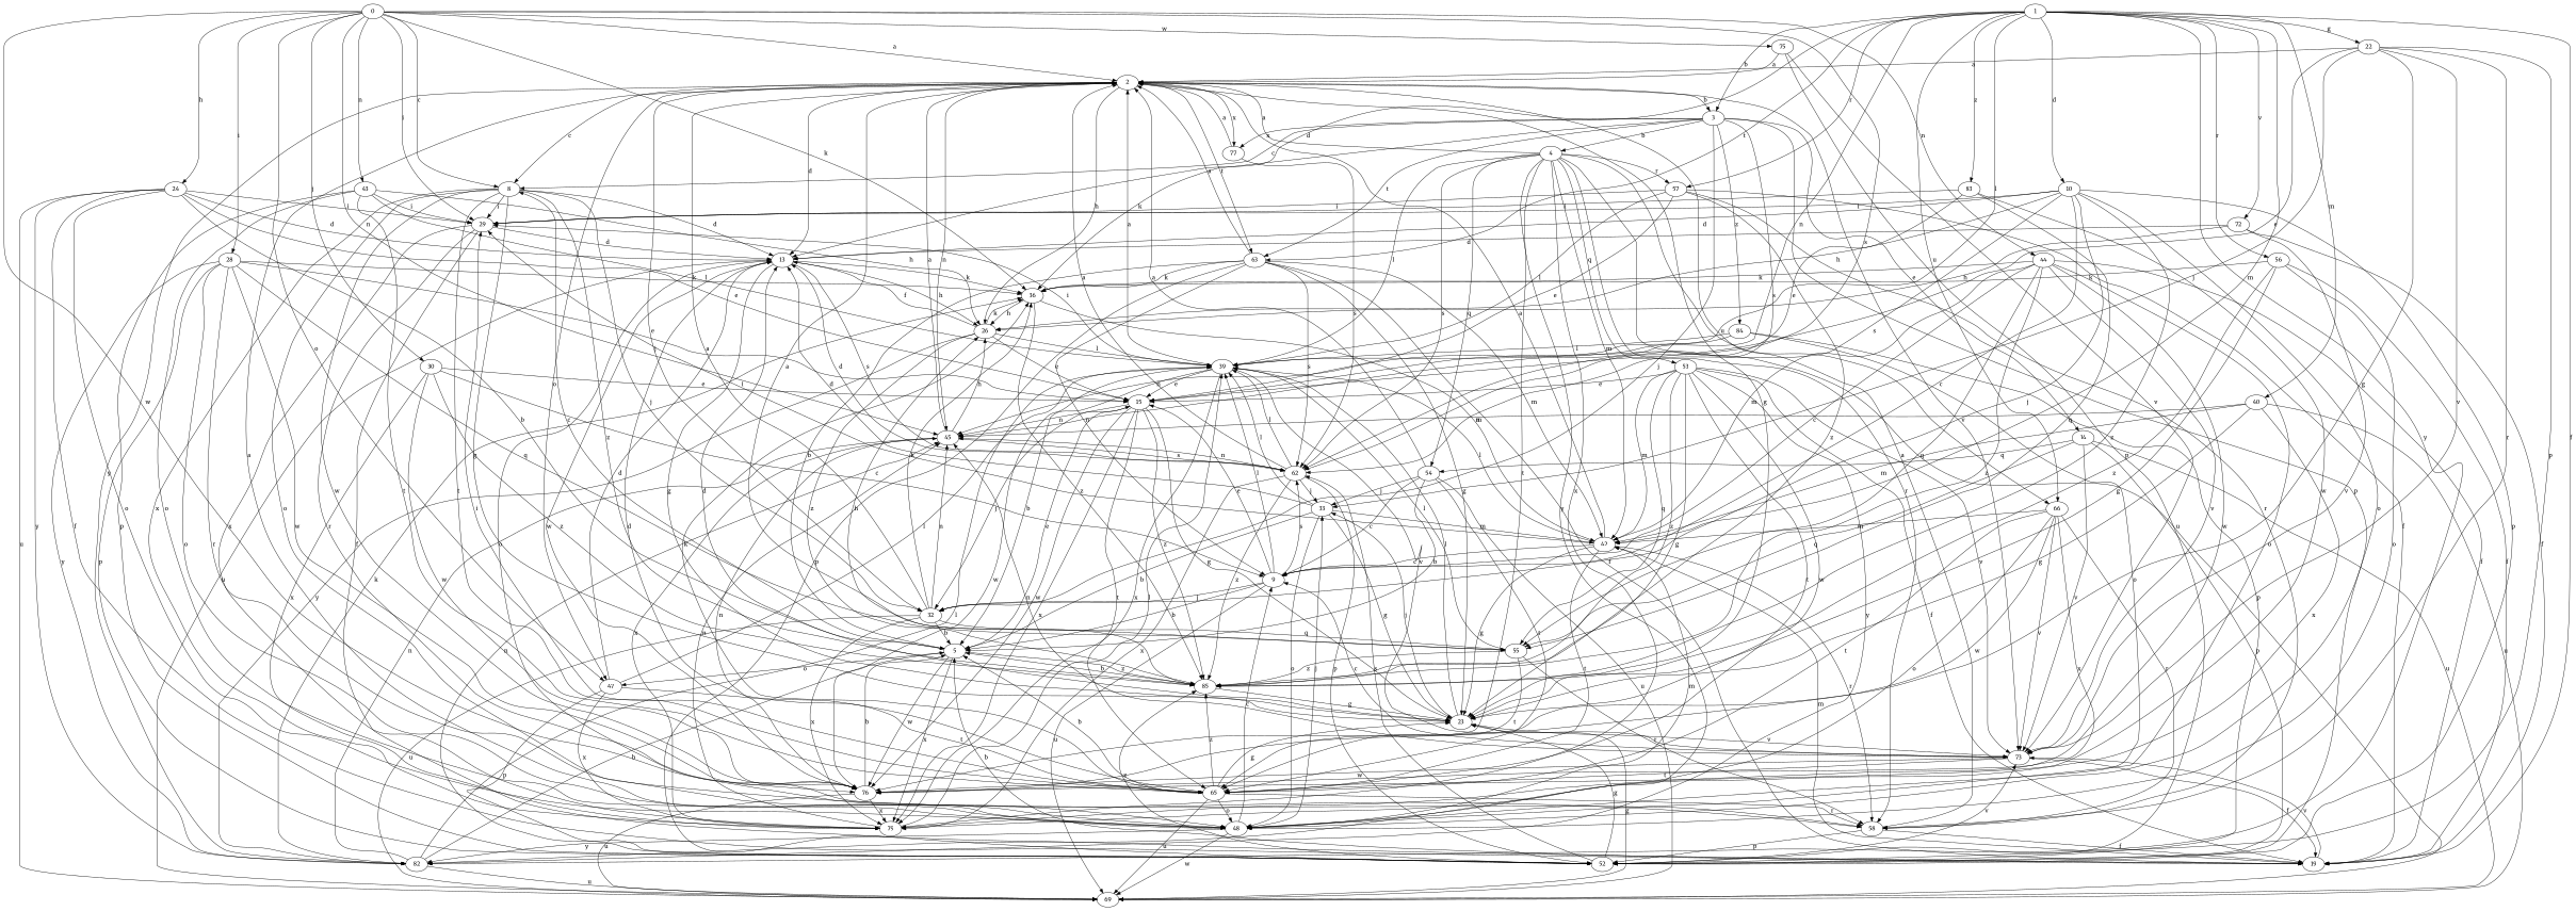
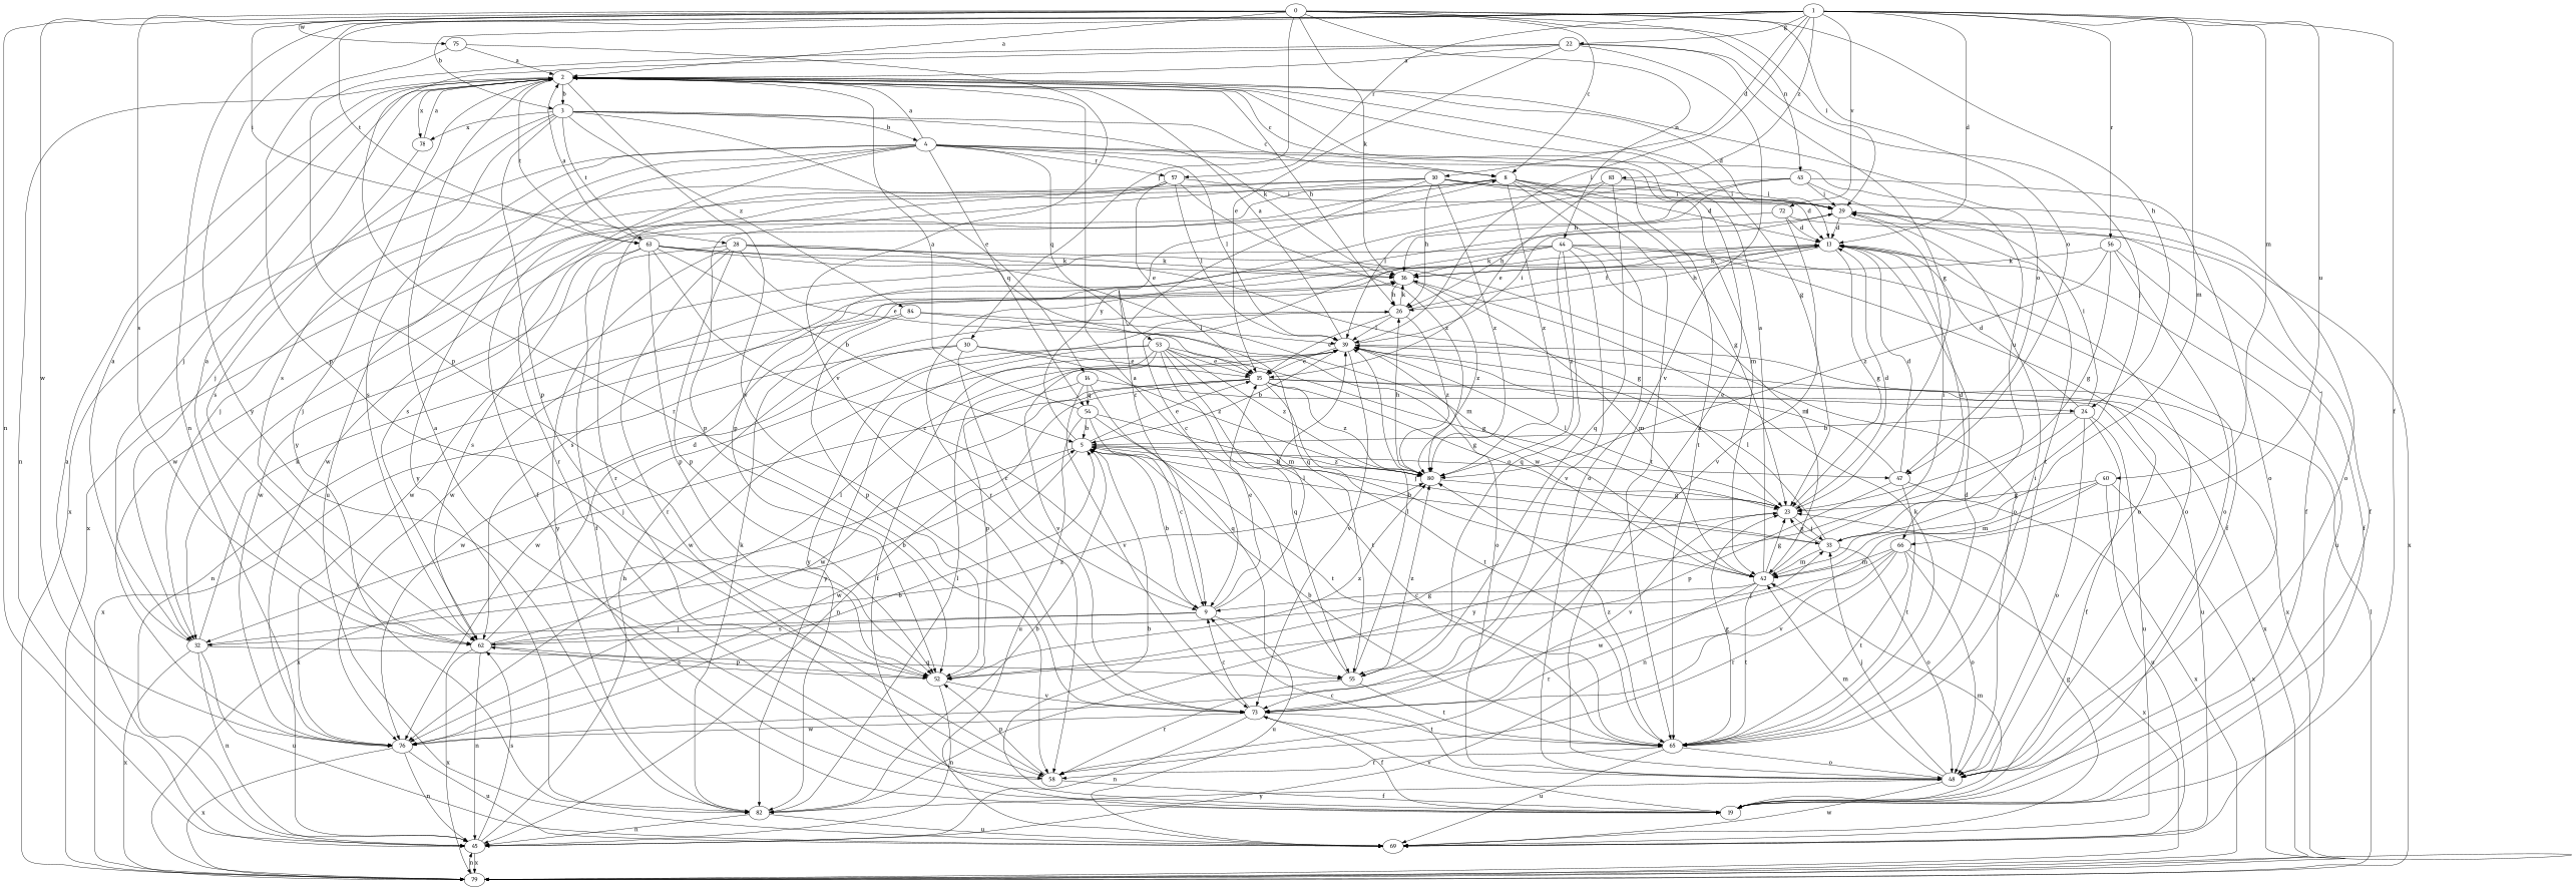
  strict digraph {
    fontname=Merriweather
    node [fontname=Merriweather]
    edge [fontname=Merriweather]
    0
    2
    8
    24
    28
    29
    30
    36
    43
    44
    45
    47
    62
    75
    76
    3
    13
    63
    82
    23
    26
    32
    73
-   77
+   77 [label=78]
    65
    79
-   85
+   85 [label=80]
    48
    19
    69
    5
    15
    52
    58
    55
    9
    42
    39
    33
    1
    10
    22
    40
    56
    57
    66
    72
    83
    4
    14
    84
    53
    54
    0 -> 2 [label=a]
    0 -> 8 [label=c]
    0 -> 24 [label=h]
    0 -> 28 [label=i]
    0 -> 29 [label=i]
    0 -> 30 [label=j]
    0 -> 36 [label=k]
    0 -> 43 [label=n]
    0 -> 44 [label=n]
    0 -> 45 [label=n]
    0 -> 47 [label=o]
    0 -> 62 [label=s]
    0 -> 75 [label=w]
    0 -> 76 [label=w]
    2 -> 8 [label=c]
    2 -> 45 [label=n]
    2 -> 47 [label=o]
    2 -> 3 [label=b]
    2 -> 13 [label=d]
    2 -> 63 [label=t]
    2 -> 82 [label=y]
    2 -> 23 [label=g]
    2 -> 26 [label=h]
    2 -> 32 [label=j]
    2 -> 73 [label=v]
    2 -> 77 [label=x]
    8 -> 29 [label=i]
    8 -> 76 [label=w]
    8 -> 13 [label=d]
    8 -> 23 [label=g]
    8 -> 32 [label=j]
    8 -> 65 [label=t]
    8 -> 79 [label=x]
    8 -> 85 [label=z]
    8 -> 48 [label=o]
    24 -> 29 [label=i]
    24 -> 13 [label=d]
    24 -> 82 [label=y]
    24 -> 48 [label=o]
    24 -> 19 [label=f]
    24 -> 69 [label=u]
    24 -> 5 [label=b]
-   24 -> 15 [label=e]
+   15 -> 24 [label=e]
    28 -> 36 [label=k]
    28 -> 76 [label=w]
    28 -> 82 [label=y]
    28 -> 48 [label=o]
    28 -> 15 [label=e]
    28 -> 52 [label=p]
    28 -> 58 [label=r]
    28 -> 55 [label=q]
    29 -> 13 [label=d]
    29 -> 79 [label=x]
    29 -> 19 [label=f]
    29 -> 58 [label=r]
    30 -> 76 [label=w]
    30 -> 79 [label=x]
    30 -> 85 [label=z]
    30 -> 15 [label=e]
    30 -> 9 [label=c]
    36 -> 26 [label=h]
    36 -> 85 [label=z]
    36 -> 42 [label=m]
    43 -> 29 [label=i]
-   43 -> 26 [label=h]
+   43 -> 36 [label=h]
    43 -> 65 [label=t]
    43 -> 48 [label=o]
    43 -> 52 [label=p]
    43 -> 39 [label=l]
    44 -> 36 [label=k]
    44 -> 76 [label=w]
    44 -> 73 [label=v]
    44 -> 85 [label=z]
    44 -> 48 [label=o]
    44 -> 19 [label=f]
    44 -> 55 [label=q]
    44 -> 9 [label=c]
    44 -> 42 [label=m]
    45 -> 2 [label=a]
    45 -> 62 [label=s]
    45 -> 26 [label=h]
    45 -> 79 [label=x]
    47 -> 13 [label=d]
    47 -> 65 [label=t]
    47 -> 79 [label=x]
    47 -> 52 [label=p]
    47 -> 39 [label=l]
    62 -> 2 [label=a]
    62 -> 45 [label=n]
    62 -> 13 [label=d]
    62 -> 79 [label=x]
    62 -> 85 [label=z]
    62 -> 52 [label=p]
    62 -> 39 [label=l]
    62 -> 33 [label=j]
    75 -> 2 [label=a]
    75 -> 73 [label=v]
    75 -> 52 [label=p]
-   45 -> 76 [label=n]
+   76 -> 45 [label=n]
    76 -> 79 [label=x]
    76 -> 69 [label=u]
    76 -> 5 [label=b]
    3 -> 8 [label=c]
    3 -> 36 [label=k]
    3 -> 62 [label=s]
    3 -> 63 [label=t]
    3 -> 32 [label=j]
    3 -> 77 [label=x]
    3 -> 52 [label=p]
    3 -> 4 [label=b]
    3 -> 14 [label=e]
    3 -> 84 [label=z]
    13 -> 36 [label=k]
    13 -> 62 [label=s]
    13 -> 76 [label=w]
    13 -> 23 [label=g]
    13 -> 26 [label=h]
    13 -> 48 [label=o]
    13 -> 69 [label=u]
    63 -> 2 [label=a]
    63 -> 36 [label=k]
    63 -> 62 [label=s]
    63 -> 23 [label=g]
    63 -> 19 [label=f]
    63 -> 5 [label=b]
    63 -> 52 [label=p]
-   63 -> 9 [label=n]
+   63 -> 9 [label=c]
    63 -> 42 [label=m]
    82 -> 36 [label=k]
    82 -> 45 [label=n]
    82 -> 69 [label=u]
    82 -> 5 [label=b]
    82 -> 39 [label=l]
    23 -> 13 [label=d]
    23 -> 73 [label=v]
    23 -> 39 [label=l]
    23 -> 33 [label=j]
    26 -> 36 [label=k]
    26 -> 13 [label=f]
    26 -> 82 [label=y]
    26 -> 85 [label=z]
    26 -> 15 [label=e]
    26 -> 39 [label=l]
    32 -> 2 [label=a]
    32 -> 36 [label=k]
    32 -> 45 [label=n]
    32 -> 79 [label=x]
    32 -> 69 [label=u]
    32 -> 5 [label=b]
    32 -> 55 [label=q]
    73 -> 45 [label=n]
    73 -> 76 [label=w]
    73 -> 65 [label=t]
    73 -> 19 [label=f]
    73 -> 9 [label=c]
    77 -> 2 [label=a]
    77 -> 62 [label=s]
    65 -> 29 [label=i]
    65 -> 36 [label=k]
    65 -> 13 [label=d]
    65 -> 23 [label=g]
    65 -> 85 [label=z]
    65 -> 48 [label=o]
    65 -> 69 [label=u]
    65 -> 5 [label=b]
    65 -> 58 [label=r]
    79 -> 45 [label=n]
    79 -> 39 [label=l]
    85 -> 23 [label=g]
    85 -> 26 [label=h]
    85 -> 5 [label=b]
    48 -> 2 [label=a]
    48 -> 82 [label=y]
    48 -> 69 [label=w]
    48 -> 9 [label=c]
    48 -> 42 [label=m]
    48 -> 33 [label=j]
    19 -> 73 [label=v]
    19 -> 5 [label=b]
    19 -> 42 [label=m]
    69 -> 23 [label=g]
-   5 -> 8 [label=c]
+   5 -> 8 [label=y]
    5 -> 47 [label=o]
    5 -> 76 [label=w]
    5 -> 79 [label=x]
    5 -> 85 [label=z]
    5 -> 15 [label=e]
    15 -> 45 [label=n]
    15 -> 76 [label=w]
    15 -> 23 [label=g]
    15 -> 32 [label=j]
    15 -> 65 [label=t]
    15 -> 79 [label=x]
    15 -> 85 [label=z]
    52 -> 45 [label=n]
    52 -> 62 [label=s]
    52 -> 23 [label=g]
    52 -> 73 [label=v]
    52 -> 85 [label=z]
    58 -> 2 [label=a]
    58 -> 19 [label=f]
    58 -> 52 [label=p]
    55 -> 2 [label=a]
    55 -> 65 [label=t]
    55 -> 85 [label=z]
    55 -> 58 [label=r]
    55 -> 39 [label=l]
    9 -> 62 [label=s]
    9 -> 32 [label=j]
    9 -> 69 [label=u]
    9 -> 5 [label=b]
    9 -> 15 [label=e]
    9 -> 39 [label=l]
    42 -> 2 [label=a]
    42 -> 29 [label=i]
    42 -> 23 [label=g]
    42 -> 65 [label=t]
    42 -> 58 [label=r]
    42 -> 9 [label=c]
-   42 -> 39 [label=l]
+   42 -> 39 [label=w]
    39 -> 2 [label=a]
    39 -> 29 [label=i]
    39 -> 76 [label=w]
    39 -> 73 [label=v]
    39 -> 79 [label=x]
    39 -> 5 [label=b]
    39 -> 15 [label=e]
    33 -> 13 [label=d]
    33 -> 23 [label=g]
    33 -> 48 [label=o]
    33 -> 5 [label=b]
    33 -> 42 [label=m]
    33 -> 39 [label=l]
    1 -> 45 [label=n]
    1 -> 3 [label=b]
    1 -> 13 [label=d]
    1 -> 63 [label=t]
    1 -> 82 [label=y]
    1 -> 19 [label=f]
    1 -> 42 [label=m]
    1 -> 39 [label=l]
    1 -> 10 [label=d]
    1 -> 22 [label=g]
    1 -> 40 [label=m]
    1 -> 56 [label=r]
    1 -> 57 [label=r]
    1 -> 66 [label=u]
    1 -> 72 [label=v]
    1 -> 83 [label=z]
    10 -> 29 [label=i]
    10 -> 62 [label=s]
    10 -> 13 [label=d]
    10 -> 26 [label=h]
    10 -> 32 [label=j]
    10 -> 85 [label=z]
    10 -> 48 [label=o]
    10 -> 52 [label=p]
    10 -> 9 [label=c]
    22 -> 2 [label=a]
    22 -> 23 [label=g]
    22 -> 73 [label=v]
    22 -> 15 [label=e]
    22 -> 52 [label=p]
    22 -> 58 [label=r]
    22 -> 33 [label=j]
    40 -> 45 [label=n]
    40 -> 23 [label=g]
    40 -> 79 [label=x]
    40 -> 69 [label=u]
    40 -> 42 [label=m]
    56 -> 36 [label=k]
    56 -> 23 [label=g]
    56 -> 85 [label=z]
    56 -> 48 [label=o]
    56 -> 19 [label=f]
    57 -> 29 [label=i]
    57 -> 85 [label=z]
    57 -> 19 [label=f]
    57 -> 15 [label=e]
    57 -> 58 [label=r]
    57 -> 39 [label=l]
    66 -> 76 [label=w]
    66 -> 73 [label=v]
    66 -> 65 [label=t]
    66 -> 79 [label=x]
    66 -> 48 [label=o]
    66 -> 58 [label=r]
    66 -> 42 [label=m]
    72 -> 13 [label=d]
    72 -> 26 [label=h]
    72 -> 73 [label=v]
    72 -> 19 [label=f]
    83 -> 29 [label=i]
    83 -> 76 [label=w]
    83 -> 15 [label=e]
    83 -> 55 [label=q]
    4 -> 2 [label=a]
    4 -> 62 [label=s]
    4 -> 82 [label=y]
    4 -> 65 [label=t]
    4 -> 79 [label=x]
    4 -> 69 [label=u]
    4 -> 58 [label=r]
    4 -> 42 [label=m]
    4 -> 39 [label=l]
    4 -> 57 [label=r]
    4 -> 66 [label=u]
    4 -> 53 [label=q]
    4 -> 54 [label=q]
    14 -> 73 [label=v]
    14 -> 69 [label=u]
    14 -> 52 [label=p]
    14 -> 55 [label=q]
    14 -> 54 [label=q]
    84 -> 45 [label=n]
    84 -> 48 [label=o]
    84 -> 52 [label=p]
    84 -> 39 [label=l]
    53 -> 76 [label=w]
    53 -> 82 [label=y]
    53 -> 23 [label=g]
    53 -> 73 [label=v]
    53 -> 65 [label=t]
    53 -> 85 [label=z]
    53 -> 19 [label=f]
    53 -> 15 [label=e]
    53 -> 55 [label=q]
    53 -> 42 [label=m]
    54 -> 2 [label=a]
    54 -> 65 [label=t]
    54 -> 69 [label=u]
    54 -> 5 [label=b]
    54 -> 9 [label=c]
    54 -> 33 [label=j]
  }
